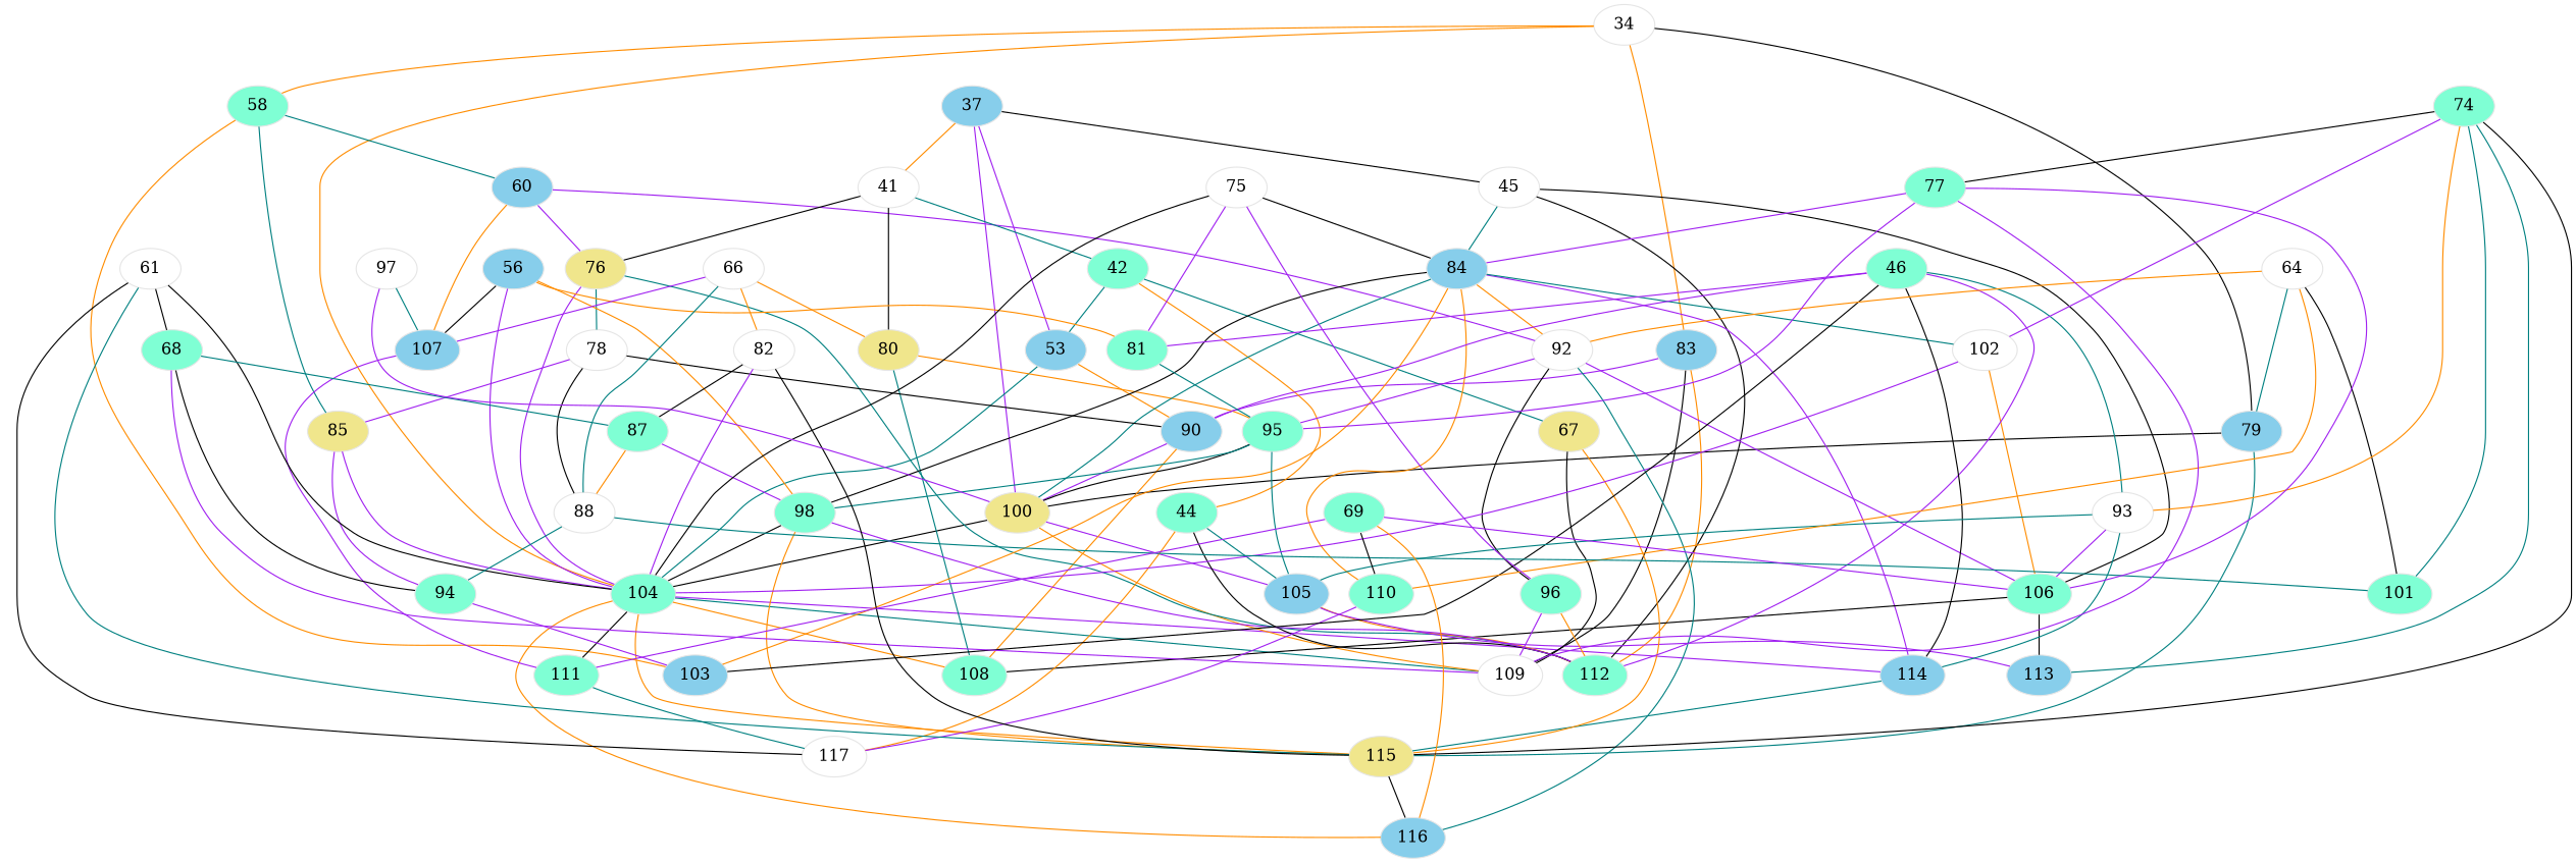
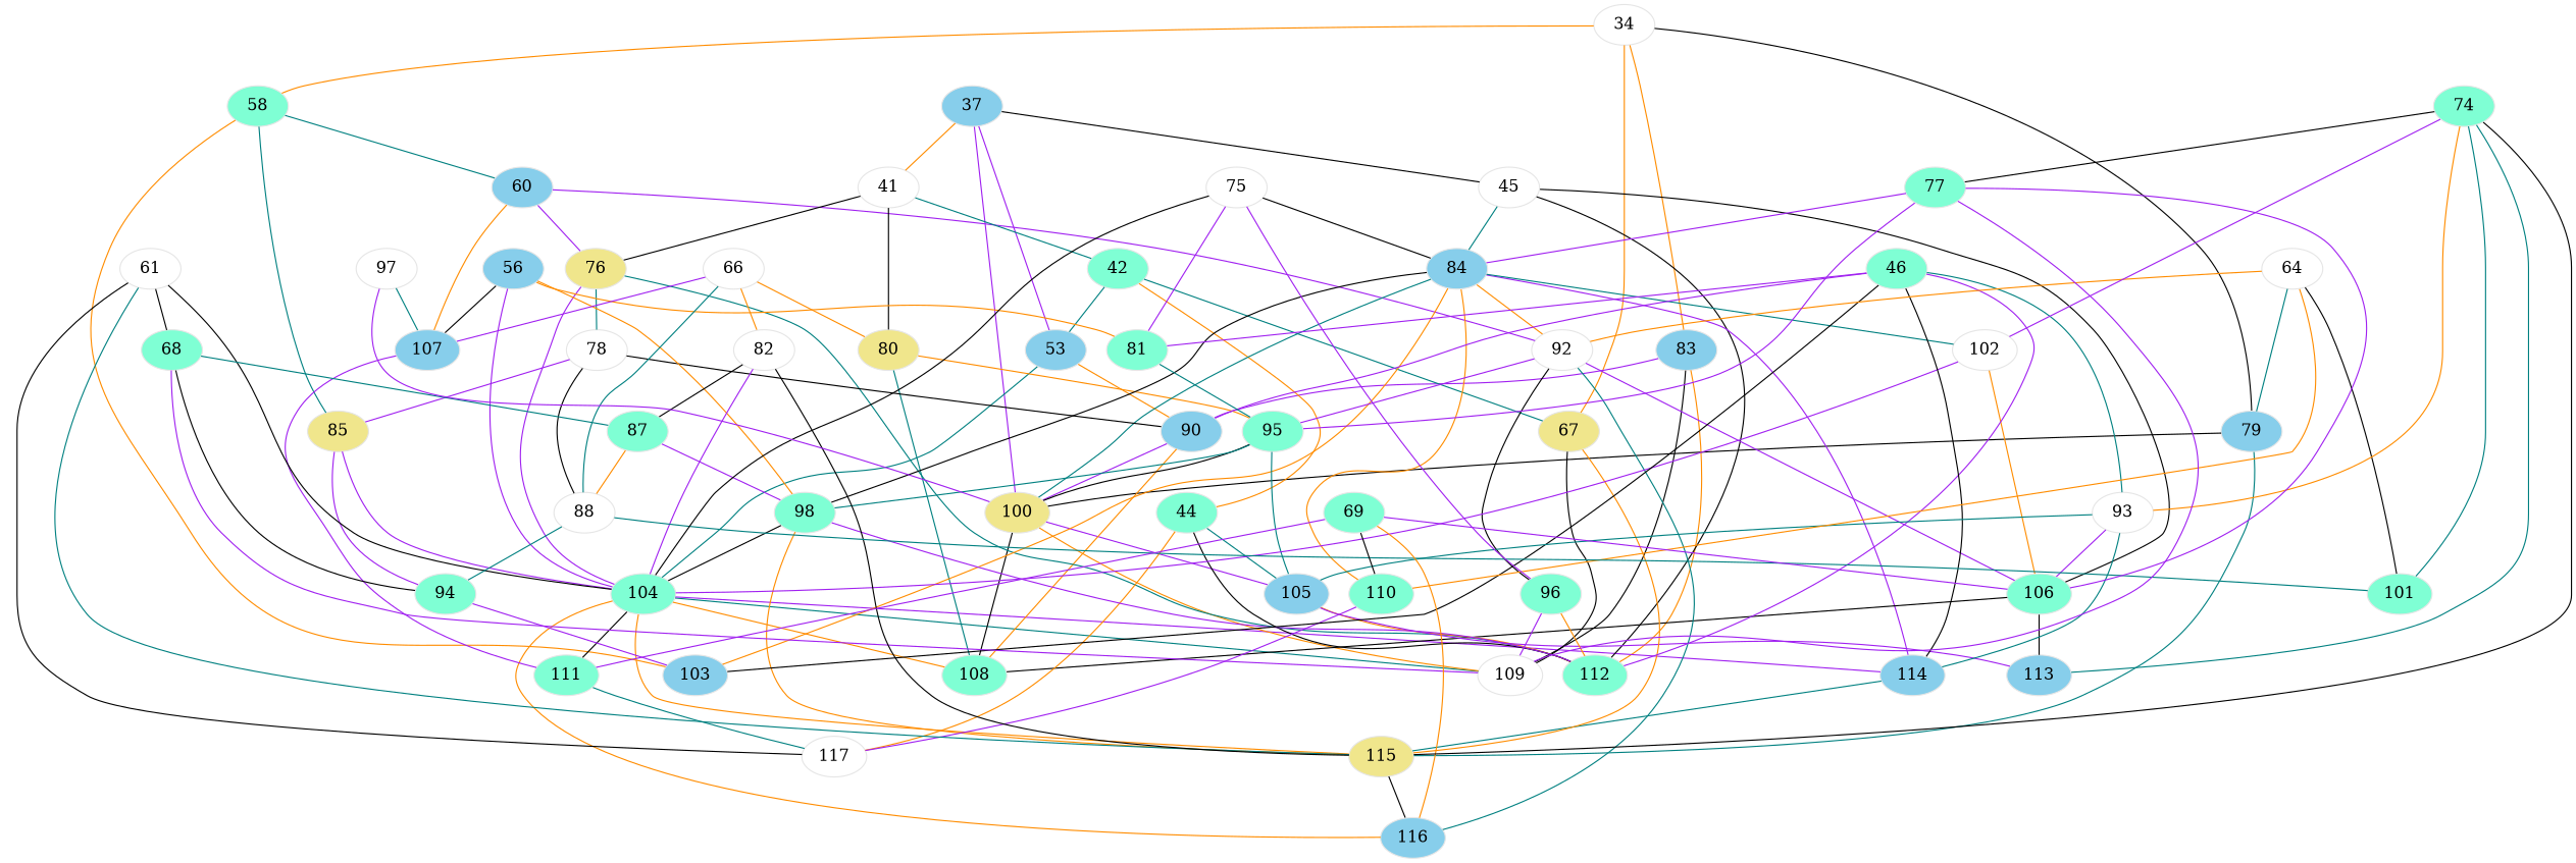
  graph {
    node [color=gray90 fillcolor=aquamarine style=filled]
    edge [color=purple]
    34 [fillcolor=white]
    58
    79 [fillcolor=skyblue]
    83 [fillcolor=skyblue]
    104 [super="+22+54+73"]
    103 [fillcolor=skyblue]
    60 [fillcolor=skyblue]
    85 [fillcolor=khaki]
    100 [fillcolor=khaki super="+72+43"]
    115 [fillcolor=khaki super="+24+99"]
    112 [super="+49+71"]
    90 [fillcolor=skyblue super="+15+86"]
    109 [fillcolor=white super="+1+36"]
    114 [fillcolor=skyblue super="+55"]
    111
    116 [fillcolor=skyblue]
    108
    37 [fillcolor=skyblue]
    41 [fillcolor=white]
    45 [fillcolor=white]
    53 [fillcolor=skyblue]
    42
    76 [fillcolor=khaki super="+62"]
    80 [fillcolor=khaki]
    84 [fillcolor=skyblue super="+29+48"]
    106 [super="+65"]
    105 [fillcolor=skyblue super="+89"]
    44
    67 [fillcolor=khaki]
    78 [fillcolor=white]
    95 [super="+20"]
    117 [fillcolor=white]
    113 [fillcolor=skyblue super="+33"]
    98 [super="+18+70"]
    92 [fillcolor=white super="+8+47"]
    110
    102 [fillcolor=white super="+91"]
    46 [super="+10"]
    81 [super="+12"]
    93 [fillcolor=white super="+57"]
    56 [fillcolor=skyblue super="+5"]
    107 [fillcolor=skyblue super="+51"]
    94
    96 [super="+52"]
    61 [fillcolor=white]
    68
    87
    64 [fillcolor=white]
    101
    66 [fillcolor=white]
    82 [fillcolor=white]
    88 [fillcolor=white super="+21"]
    69
    74 [super="+11+26"]
    77 [super="+35"]
    75 [fillcolor=white]
    97 [fillcolor=white]
    34 -- 58 [color=darkorange]
    34 -- 79 [color=black]
    34 -- 83 [color=darkorange]
-   34 -- 104 [color=darkorange]
+   34 -- 67 [color=darkorange]
    58 -- 103 [color=darkorange]
    58 -- 60 [color=teal]
    58 -- 85 [color=teal]
    79 -- 100 [color=black]
    79 -- 115 [color=teal]
    83 -- 112 [color=darkorange]
    83 -- 90
    83 -- 109 [color=black]
    104 -- 115 [color=darkorange]
    104 -- 109 [color=teal]
    104 -- 114 [weight=2]
    104 -- 111 [color=black]
    104 -- 116 [color=darkorange]
    104 -- 108 [color=darkorange]
    60 -- 76
    60 -- 92
    60 -- 107 [color=darkorange]
    85 -- 104
    85 -- 94
-   100 -- 104 [color=black]
+   100 -- 108 [color=black]
    100 -- 109 [color=darkorange]
    100 -- 105
    115 -- 116 [color=black]
    90 -- 100 [weight=2]
    90 -- 108 [color=darkorange]
    114 -- 115 [color=teal weight=2]
    111 -- 117 [color=teal]
    37 -- 100
    37 -- 41 [color=darkorange]
    37 -- 45 [color=black]
    37 -- 53
    41 -- 42 [color=teal]
    41 -- 76 [color=black]
    41 -- 80 [color=black]
    45 -- 112 [color=black]
    45 -- 84 [color=teal]
    45 -- 106 [color=black]
    53 -- 104 [color=teal]
    53 -- 90 [color=darkorange]
    42 -- 53 [color=teal]
    42 -- 44 [color=darkorange]
    42 -- 67 [color=teal]
    76 -- 104 [weight=2]
    76 -- 112 [color=teal]
    76 -- 78 [color=teal]
    80 -- 108 [color=teal]
    80 -- 95 [color=darkorange]
    84 -- 103 [color=darkorange]
    84 -- 100 [color=teal weight=4]
    84 -- 114
    84 -- 98 [color=black weight=2]
    84 -- 92 [color=darkorange]
    84 -- 110 [color=darkorange]
    84 -- 102 [color=teal weight=2]
    106 -- 108 [color=black]
    106 -- 113 [color=black weight=2]
    105 -- 112 [color=darkorange]
    105 -- 113
    44 -- 112 [color=black]
    44 -- 105 [color=teal]
    44 -- 117 [color=darkorange]
    67 -- 115 [color=darkorange]
    67 -- 109 [color=black]
    78 -- 85
    78 -- 90 [color=black]
    78 -- 88 [color=black]
    95 -- 100 [color=black]
    95 -- 105 [color=teal]
    95 -- 98 [color=teal]
    98 -- 104 [color=black]
    98 -- 115 [color=darkorange weight=2]
    98 -- 112 [weight=2]
    92 -- 116 [color=teal]
    92 -- 106 [weight=2]
    92 -- 95
    92 -- 96 [color=black]
    110 -- 117
    102 -- 104
    102 -- 106 [color=darkorange]
    46 -- 103 [color=black]
    46 -- 112
    46 -- 90 [weight=2]
    46 -- 114 [color=black]
    46 -- 81
    46 -- 93 [color=teal]
    81 -- 95 [color=teal weight=2]
    93 -- 114 [color=teal weight=2]
    93 -- 106
    93 -- 105 [color=teal weight=3]
    56 -- 104 [weight=2]
    56 -- 98 [color=darkorange]
    56 -- 81 [color=darkorange weight=2]
    56 -- 107 [color=black]
    107 -- 111
    94 -- 103
    96 -- 112 [color=darkorange weight=2]
    96 -- 109 [weight=2]
    61 -- 104 [color=black]
    61 -- 115 [color=teal]
    61 -- 117 [color=black]
    61 -- 68 [color=black]
    68 -- 109
    68 -- 94 [color=black]
    68 -- 87 [color=teal]
    87 -- 98
    87 -- 88 [color=darkorange]
    64 -- 79 [color=teal]
    64 -- 92 [color=darkorange]
    64 -- 110 [color=darkorange]
    64 -- 101 [color=black]
    66 -- 80 [color=darkorange]
    66 -- 107
    66 -- 82 [color=darkorange]
    66 -- 88 [color=teal]
    82 -- 104
    82 -- 115 [color=black]
    82 -- 87 [color=black]
    88 -- 94 [color=teal]
    88 -- 101 [color=teal weight=2]
    69 -- 111
    69 -- 116 [color=darkorange]
    69 -- 106
    69 -- 110 [color=black]
    74 -- 115 [color=black weight=2]
    74 -- 113 [color=teal]
    74 -- 102 [weight=2]
    74 -- 93 [color=darkorange]
    74 -- 101 [color=teal]
    74 -- 77 [color=black]
    77 -- 109
    77 -- 84 [weight=2]
    77 -- 106
    77 -- 95
    75 -- 104 [color=black]
    75 -- 84 [color=black]
    75 -- 81
    75 -- 96
    97 -- 100 [weight=2]
    97 -- 107 [color=teal weight=2]
  }
